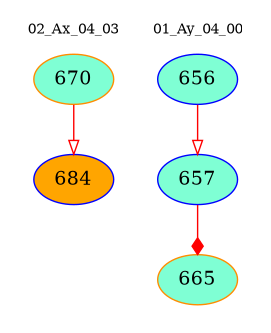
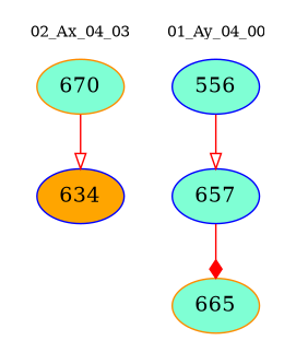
  digraph {
    node [color=blue fillcolor=aquamarine style=filled]
    edge [arrowhead=onormal color=red]
    n1 [color=darkorange label=670]
-   n2 [fillcolor=orange label=684]
-   n3 [label=656]
+   n2 [fillcolor=orange label=634]
+   n3 [label=556]
    n4 [label=657]
    n5 [color=darkorange label=665]
    subgraph cluster_1 {
      color=white
      fontsize=10
      label="02_Ax_04_03"
      n1
      n2
    }
    subgraph cluster_2 {
      color=white
      fontsize=10
      label="01_Ay_04_00"
      n3
      n4
      n5
    }
    n1 -> n2
    n3 -> n4
    n4 -> n5 [arrowhead=diamond]
  }
